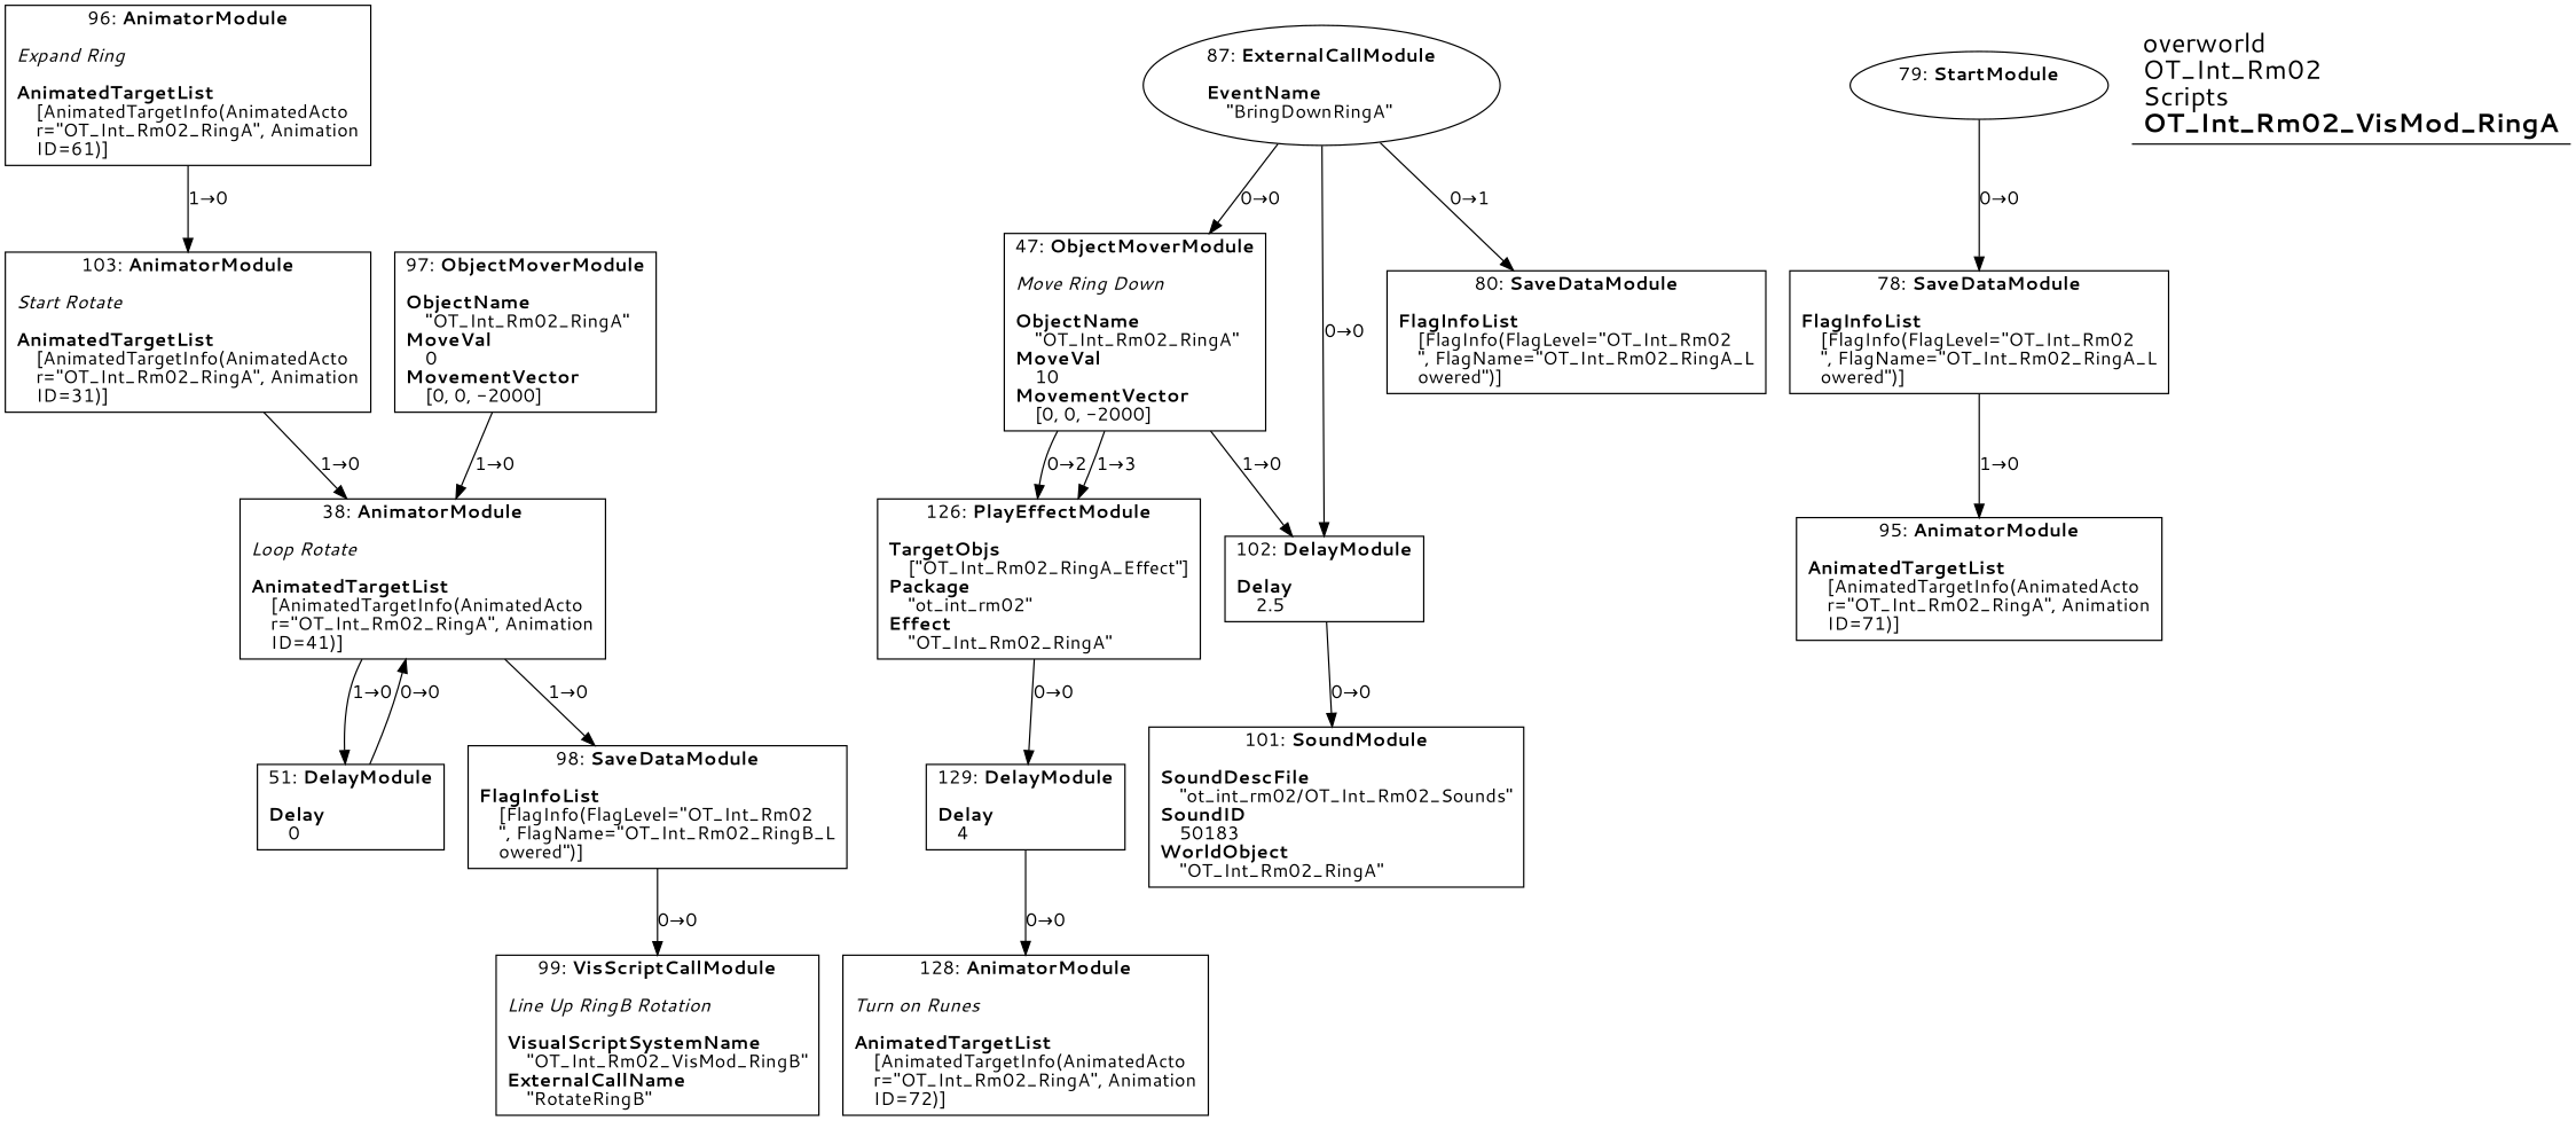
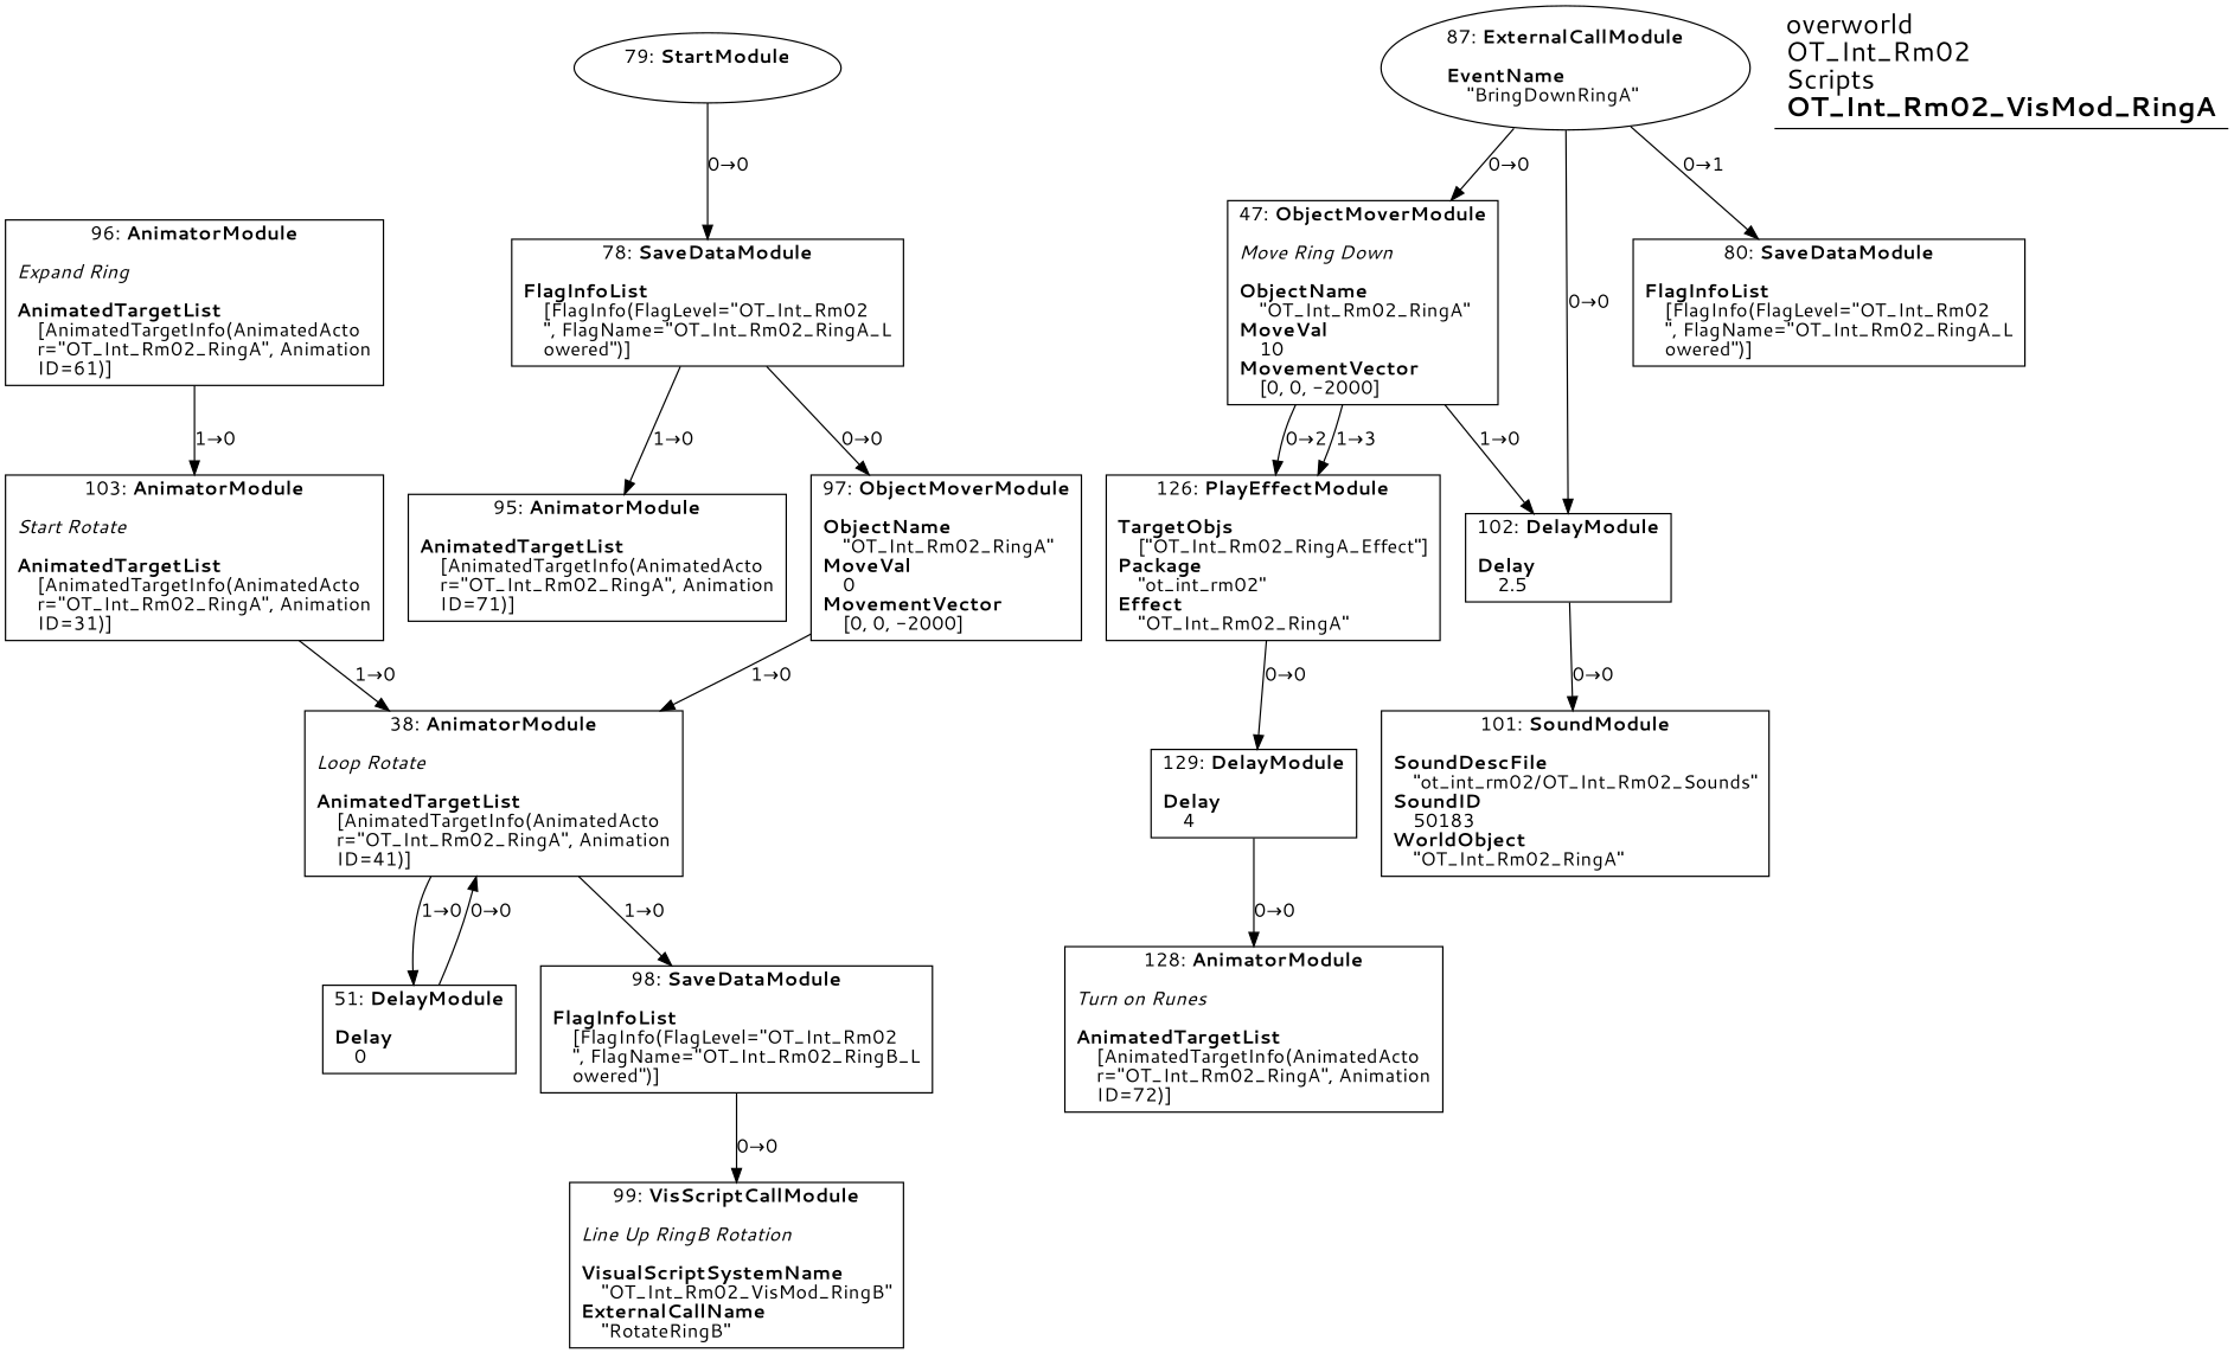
  digraph {
    fontname="Segoe UI"
    splines=spline
    node [fontname="Segoe UI" shape=box]
    edge [fontname="Segoe UI"]
    n1 [label=<38: <b>AnimatorModule</b><br/><br/><i>Loop Rotate<br align="left"/></i><br align="left"/><b>AnimatedTargetList</b><br align="left"/>    [AnimatedTargetInfo(AnimatedActo<br align="left"/>    r=&quot;OT_Int_Rm02_RingA&quot;, Animation<br align="left"/>    ID=41)]<br align="left"/>>]
    n2 [label=<51: <b>DelayModule</b><br/><br/><b>Delay</b><br align="left"/>    0<br align="left"/>>]
    n3 [label=<98: <b>SaveDataModule</b><br/><br/><b>FlagInfoList</b><br align="left"/>    [FlagInfo(FlagLevel=&quot;OT_Int_Rm02<br align="left"/>    &quot;, FlagName=&quot;OT_Int_Rm02_RingB_L<br align="left"/>    owered&quot;)]<br align="left"/>>]
    n4 [label=<99: <b>VisScriptCallModule</b><br/><br/><i>Line Up RingB Rotation<br align="left"/></i><br align="left"/><b>VisualScriptSystemName</b><br align="left"/>    &quot;OT_Int_Rm02_VisMod_RingB&quot;<br align="left"/><b>ExternalCallName</b><br align="left"/>    &quot;RotateRingB&quot;<br align="left"/>>]
    n5 [label=<47: <b>ObjectMoverModule</b><br/><br/><i>Move Ring Down<br align="left"/></i><br align="left"/><b>ObjectName</b><br align="left"/>    &quot;OT_Int_Rm02_RingA&quot;<br align="left"/><b>MoveVal</b><br align="left"/>    10<br align="left"/><b>MovementVector</b><br align="left"/>    [0, 0, -2000]<br align="left"/>>]
    n6 [label=<126: <b>PlayEffectModule</b><br/><br/><b>TargetObjs</b><br align="left"/>    [&quot;OT_Int_Rm02_RingA_Effect&quot;]<br align="left"/><b>Package</b><br align="left"/>    &quot;ot_int_rm02&quot;<br align="left"/><b>Effect</b><br align="left"/>    &quot;OT_Int_Rm02_RingA&quot;<br align="left"/>>]
    n7 [label=<102: <b>DelayModule</b><br/><br/><b>Delay</b><br align="left"/>    2.5<br align="left"/>>]
    n8 [label=<96: <b>AnimatorModule</b><br/><br/><i>Expand Ring<br align="left"/></i><br align="left"/><b>AnimatedTargetList</b><br align="left"/>    [AnimatedTargetInfo(AnimatedActo<br align="left"/>    r=&quot;OT_Int_Rm02_RingA&quot;, Animation<br align="left"/>    ID=61)]<br align="left"/>>]
    n9 [label=<103: <b>AnimatorModule</b><br/><br/><i>Start Rotate<br align="left"/></i><br align="left"/><b>AnimatedTargetList</b><br align="left"/>    [AnimatedTargetInfo(AnimatedActo<br align="left"/>    r=&quot;OT_Int_Rm02_RingA&quot;, Animation<br align="left"/>    ID=31)]<br align="left"/>>]
    n10 [label=<129: <b>DelayModule</b><br/><br/><b>Delay</b><br align="left"/>    4<br align="left"/>>]
    n11 [label=<128: <b>AnimatorModule</b><br/><br/><i>Turn on Runes<br align="left"/></i><br align="left"/><b>AnimatedTargetList</b><br align="left"/>    [AnimatedTargetInfo(AnimatedActo<br align="left"/>    r=&quot;OT_Int_Rm02_RingA&quot;, Animation<br align="left"/>    ID=72)]<br align="left"/>>]
    n12 [label=<78: <b>SaveDataModule</b><br/><br/><b>FlagInfoList</b><br align="left"/>    [FlagInfo(FlagLevel=&quot;OT_Int_Rm02<br align="left"/>    &quot;, FlagName=&quot;OT_Int_Rm02_RingA_L<br align="left"/>    owered&quot;)]<br align="left"/>>]
    n13 [label=<95: <b>AnimatorModule</b><br/><br/><b>AnimatedTargetList</b><br align="left"/>    [AnimatedTargetInfo(AnimatedActo<br align="left"/>    r=&quot;OT_Int_Rm02_RingA&quot;, Animation<br align="left"/>    ID=71)]<br align="left"/>>]
    n14 [label=<97: <b>ObjectMoverModule</b><br/><br/><b>ObjectName</b><br align="left"/>    &quot;OT_Int_Rm02_RingA&quot;<br align="left"/><b>MoveVal</b><br align="left"/>    0<br align="left"/><b>MovementVector</b><br align="left"/>    [0, 0, -2000]<br align="left"/>>]
    n15 [label=<79: <b>StartModule</b><br/><br/>> shape=oval]
    n16 [label=<80: <b>SaveDataModule</b><br/><br/><b>FlagInfoList</b><br align="left"/>    [FlagInfo(FlagLevel=&quot;OT_Int_Rm02<br align="left"/>    &quot;, FlagName=&quot;OT_Int_Rm02_RingA_L<br align="left"/>    owered&quot;)]<br align="left"/>>]
    n17 [label=<87: <b>ExternalCallModule</b><br/><br/><b>EventName</b><br align="left"/>    &quot;BringDownRingA&quot;<br align="left"/>> shape=oval]
    n18 [label=<101: <b>SoundModule</b><br/><br/><b>SoundDescFile</b><br align="left"/>    &quot;ot_int_rm02/OT_Int_Rm02_Sounds&quot;<br align="left"/><b>SoundID</b><br align="left"/>    50183<br align="left"/><b>WorldObject</b><br align="left"/>    &quot;OT_Int_Rm02_RingA&quot;<br align="left"/>>]
    n19 [label=<<font point-size="20">overworld<br align="left"/>OT_Int_Rm02<br align="left"/>Scripts<br align="left"/><b>OT_Int_Rm02_VisMod_RingA</b><br align="left"/></font>> shape=underline]
    n1 -> n2 [label="1→0"]
    n1 -> n3 [label="1→0"]
    n2 -> n1 [label="0→0"]
    n3 -> n4 [label="0→0"]
    n5 -> n6 [label="0→2"]
    n5 -> n6 [label="1→3"]
    n5 -> n7 [label="1→0"]
    n6 -> n10 [label="0→0"]
    n7 -> n18 [label="0→0"]
    n8 -> n9 [label="1→0"]
    n9 -> n1 [label="1→0"]
    n10 -> n11 [label="0→0"]
    n12 -> n13 [label="1→0"]
+   n12 -> n14 [label="0→0"]
    n14 -> n1 [label="1→0"]
    n15 -> n12 [label="0→0"]
    n17 -> n5 [label="0→0"]
    n17 -> n7 [label="0→0"]
    n17 -> n16 [label="0→1"]
  }
